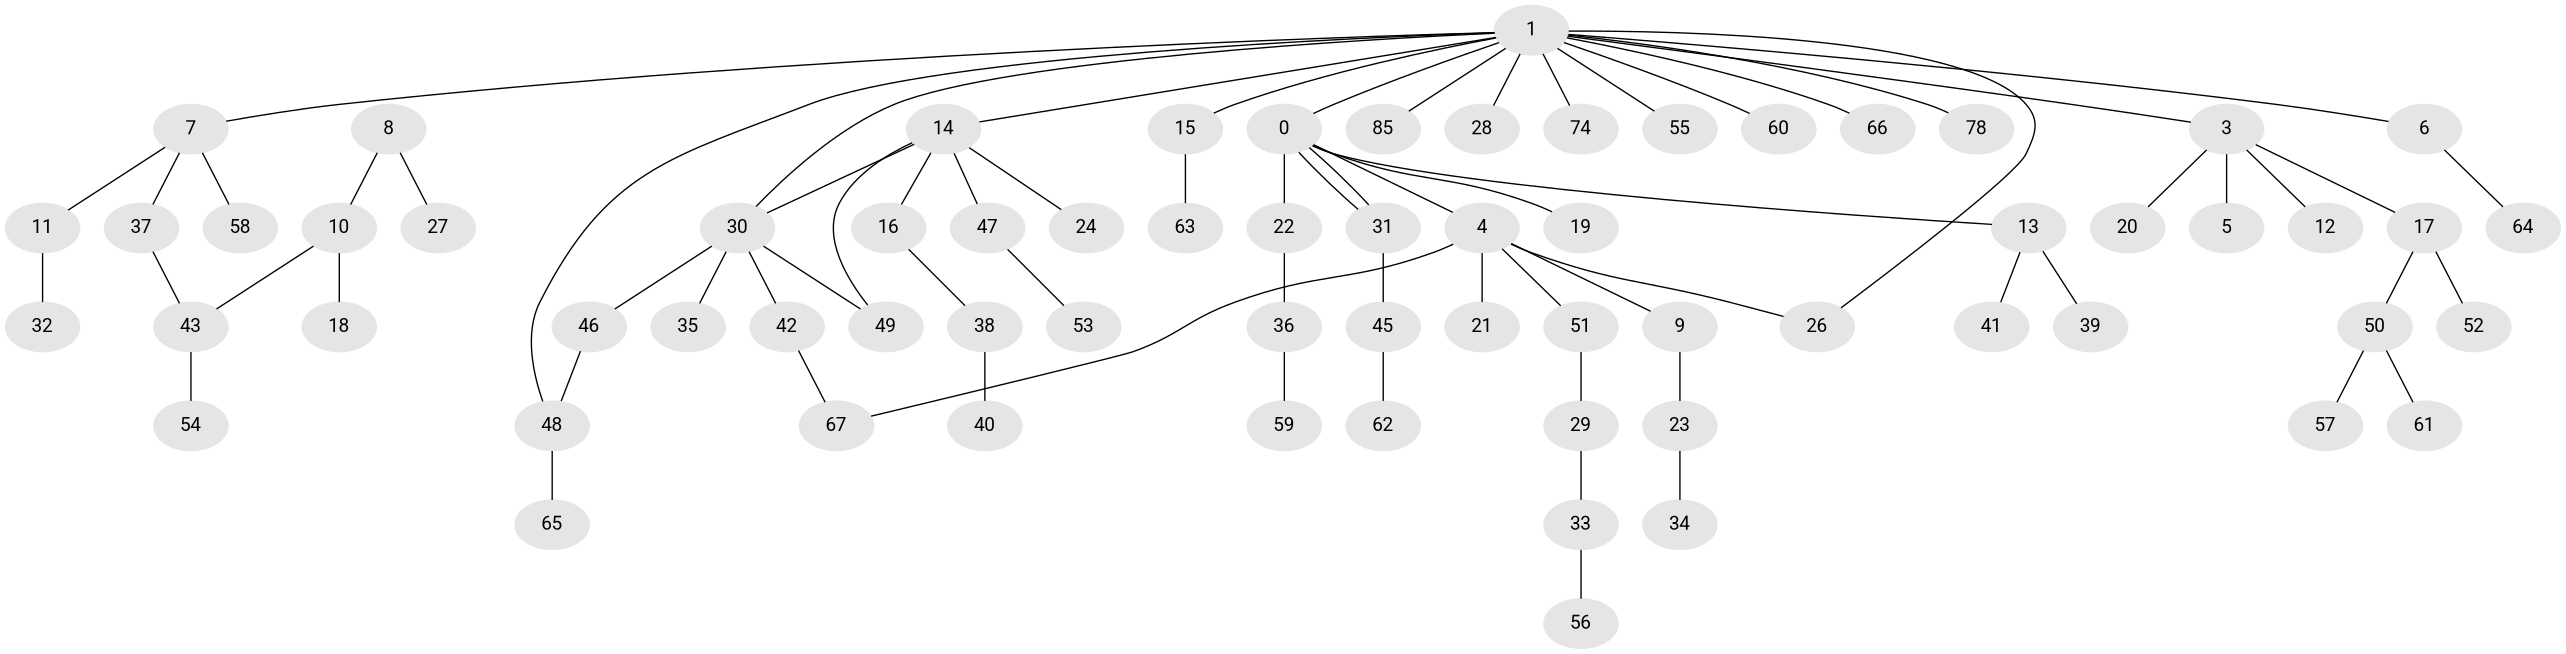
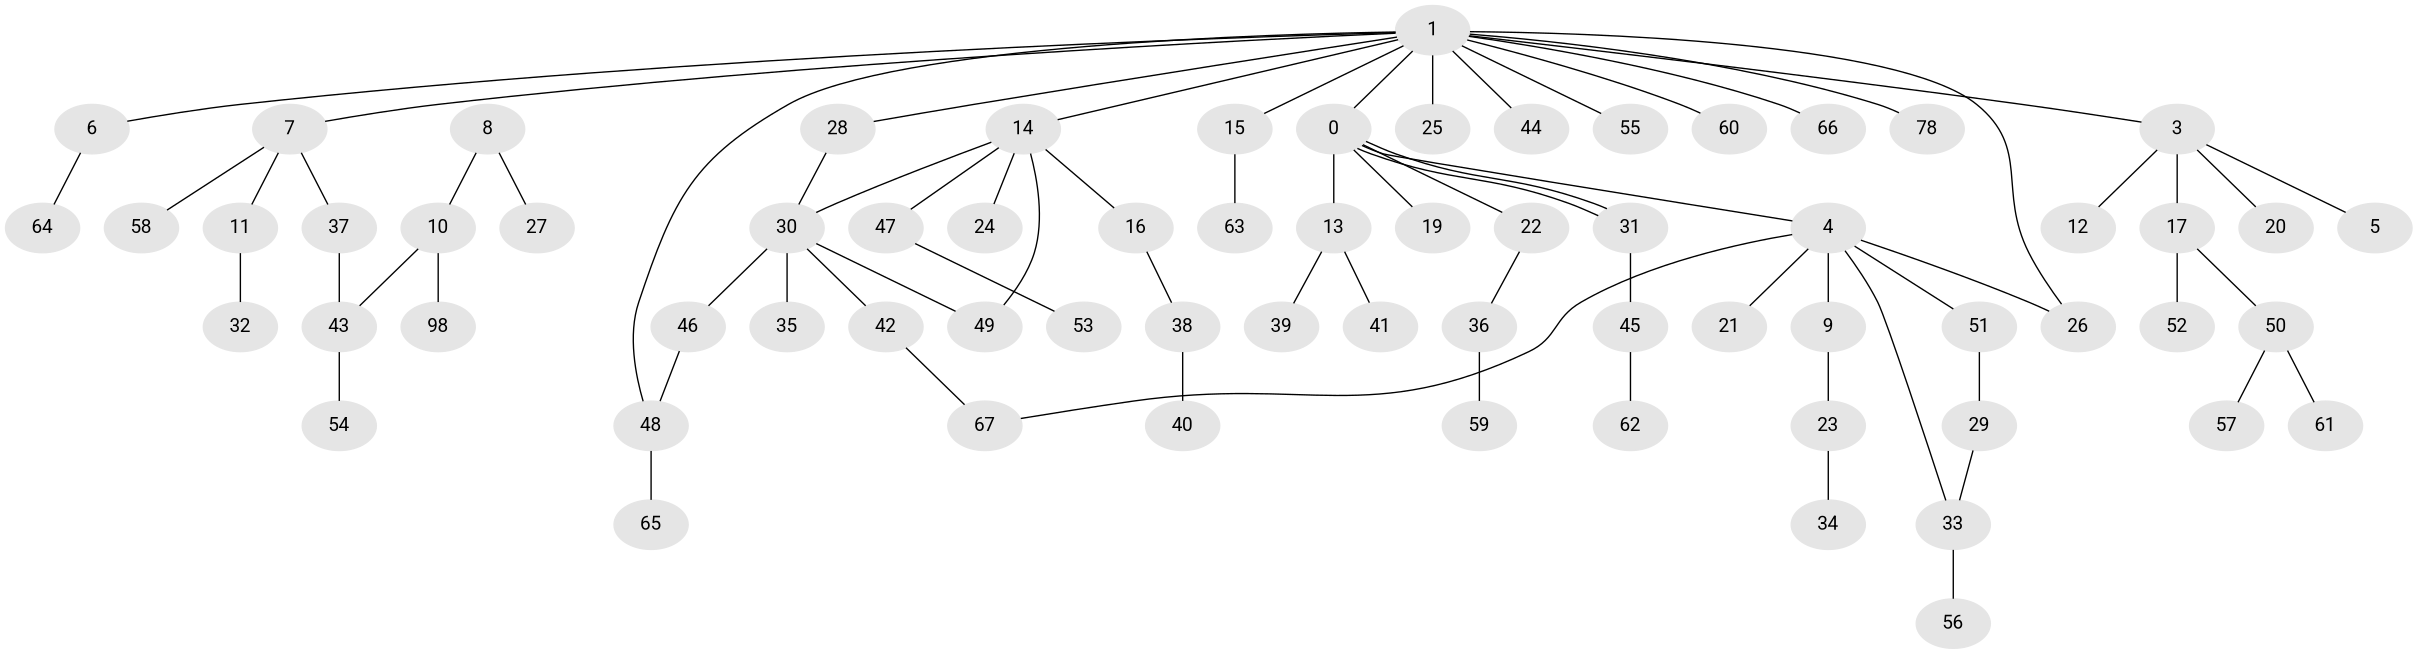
  graph {
    fontname=Roboto
    node [color=gray90 fontname=Roboto style=filled]
    edge [fontname=Roboto]
    n1 [label=0]
    1
    3
    6
    7
    14
    15
-   25 [label=85]
+   25
    26
    28
    30
-   44 [label=74]
+   44
    48
    55
    60
    66
    n17 [label=78]
    4
    13
    19
    22
    31
    5
    12
    17
    20
    64
    11
    37
    58
    8
    10
    27
    16
    24
    47
    49
    63
    35
    42
    46
    65
    9
    21
    33
    51
    67
    39
    41
    36
    45
    50
    52
    23
    29
    56
    32
    43
-   18
+   18 [label=98]
    34
    54
    38
    53
    40
    57
    61
    59
    62
    n1 -- 4
    n1 -- 13
    n1 -- 19
    n1 -- 22
    n1 -- 31
    n1 -- 31
    1 -- n1
    1 -- 3
    1 -- 6
    1 -- 7
    1 -- 14
    1 -- 15
    1 -- 25
    1 -- 26
    1 -- 28
-   1 -- 30
+   28 -- 30
    1 -- 44
    1 -- 48
    1 -- 55
    1 -- 60
    1 -- 66
    1 -- n17
    3 -- 5
    3 -- 12
    3 -- 17
    3 -- 20
    6 -- 64
    7 -- 11
    7 -- 37
    7 -- 58
    14 -- 30
    14 -- 16
    14 -- 24
    14 -- 47
    14 -- 49
    15 -- 63
    30 -- 49
    30 -- 35
    30 -- 42
    30 -- 46
    48 -- 65
    4 -- 26
    4 -- 9
    4 -- 21
+   4 -- 33
    4 -- 51
    4 -- 67
    13 -- 39
    13 -- 41
    22 -- 36
    31 -- 45
    17 -- 50
    17 -- 52
    11 -- 32
    37 -- 43
    8 -- 10
    8 -- 27
    10 -- 43
    10 -- 18
    16 -- 38
    47 -- 53
    42 -- 67
    46 -- 48
    9 -- 23
    33 -- 56
    51 -- 29
    36 -- 59
    45 -- 62
    50 -- 57
    50 -- 61
    23 -- 34
    29 -- 33
    43 -- 54
    38 -- 40
  }
